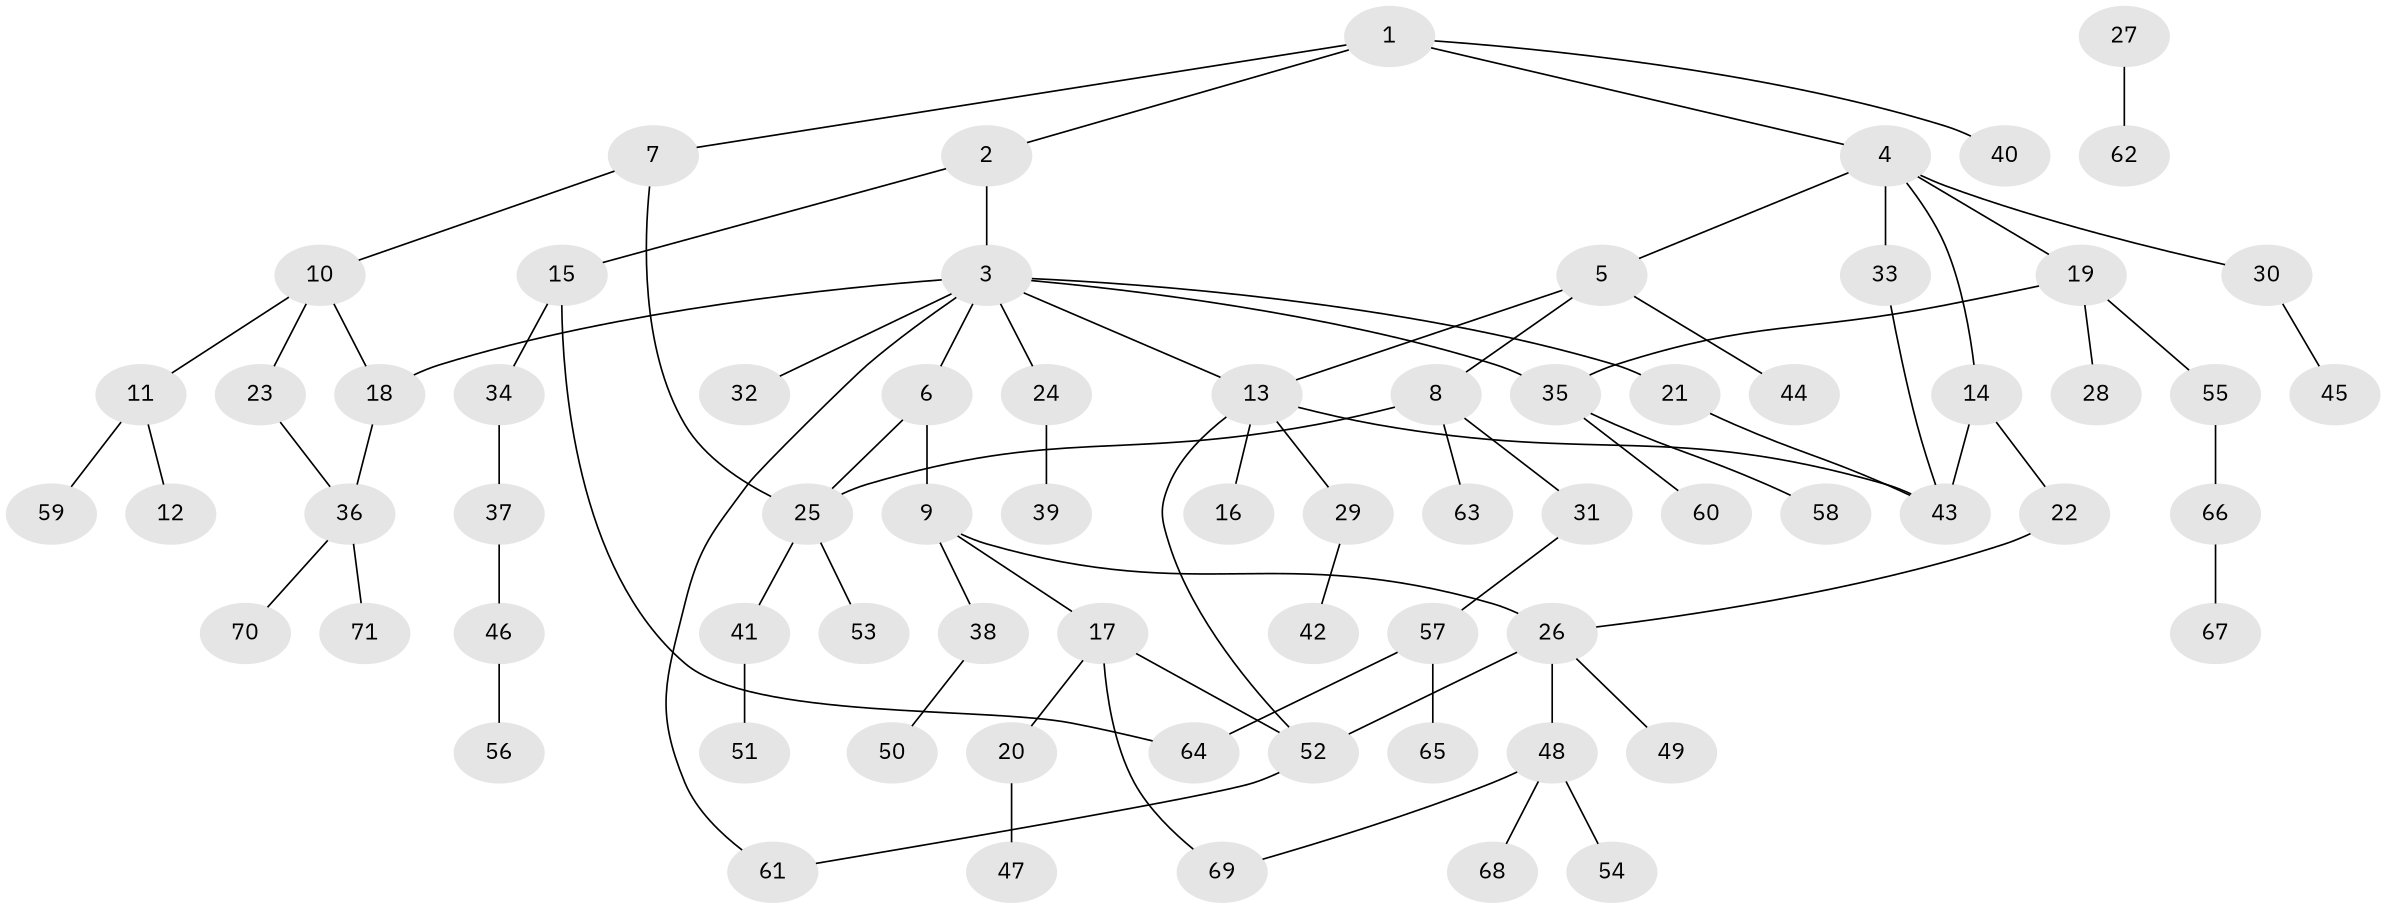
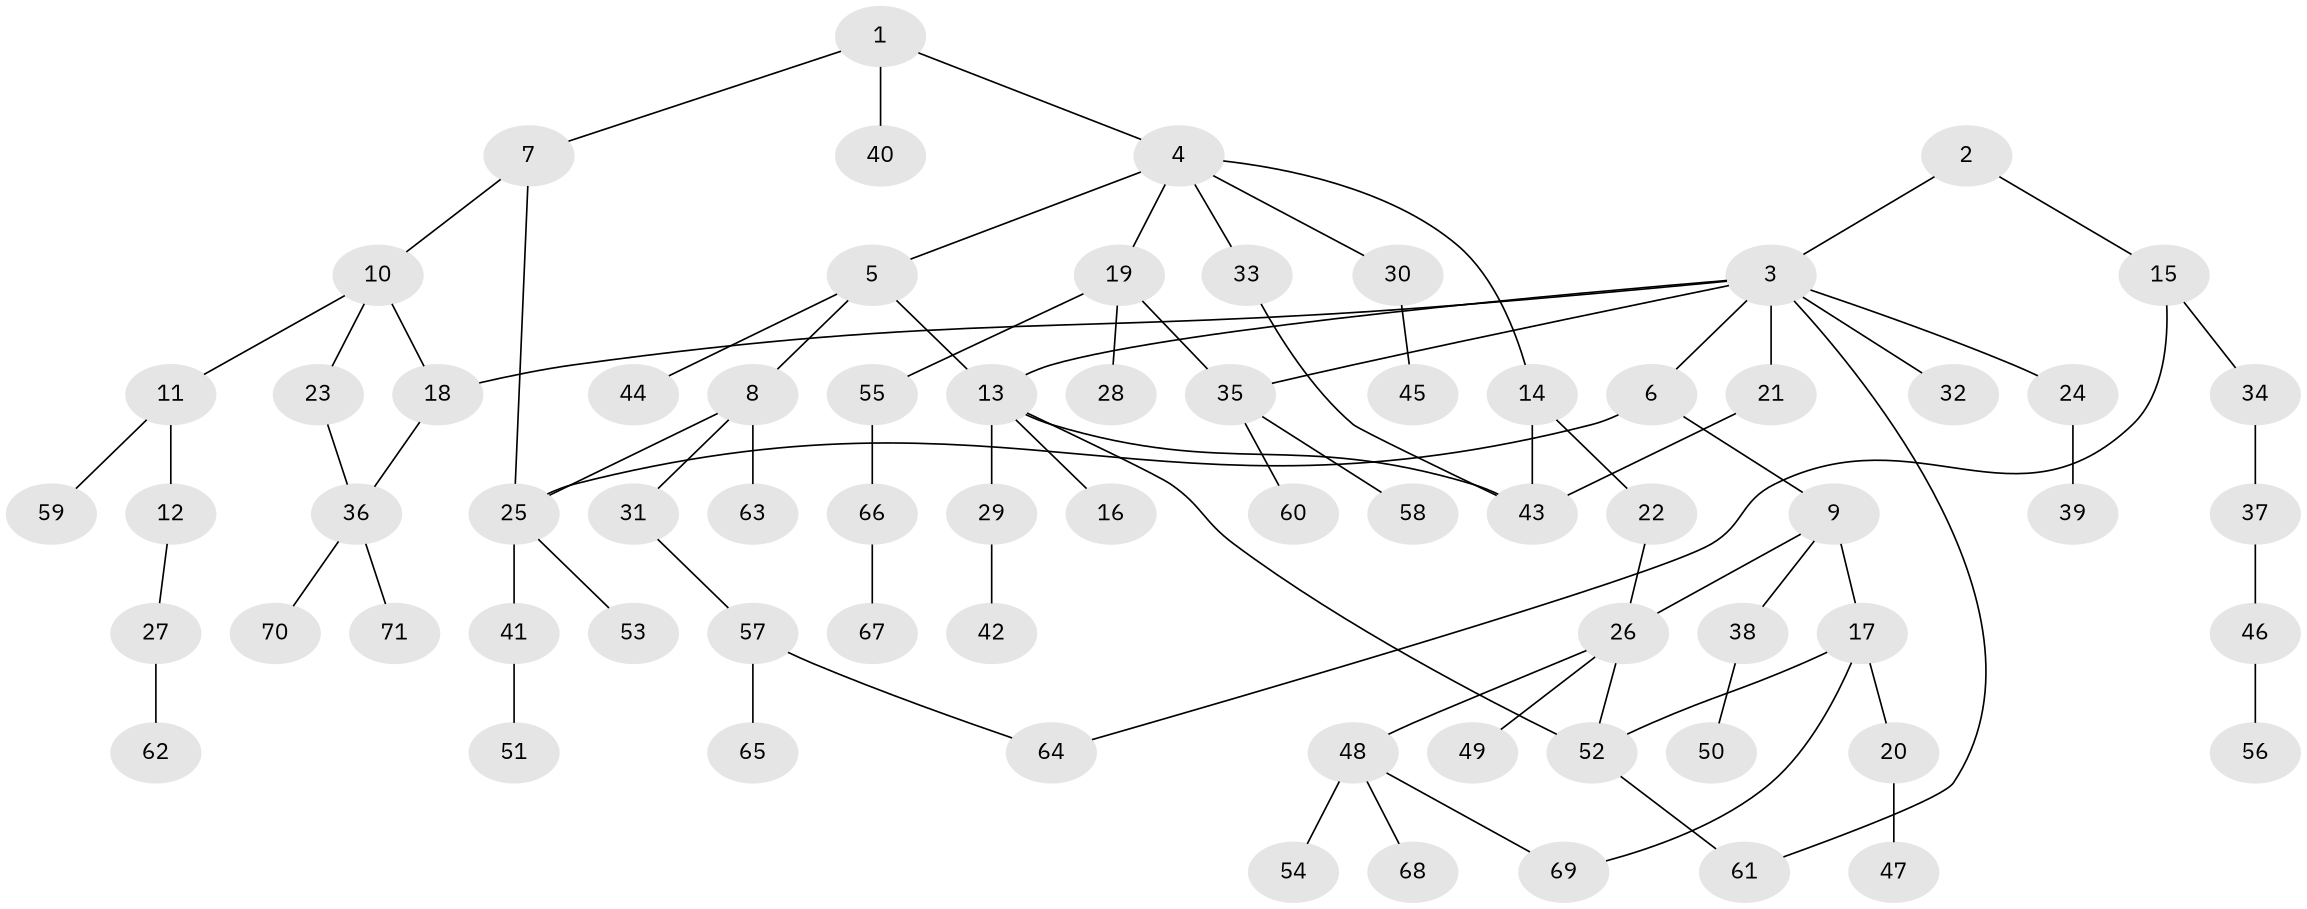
  graph {
    fontname="IBM Plex Sans"
    node [color=gray90 fontname="IBM Plex Sans" style=filled]
    edge [fontname="IBM Plex Sans"]
    1
    2
    4
    7
    40
    3
    15
    5
    14
    19
    30
    33
    25
    10
    46
    56
    6
    13
    18
    21
    24
    32
    35
    61
    34
    64
    9
    16
    29
    43
    52
    36
    39
    58
    60
    8
    44
    22
    28
    55
    45
    31
    63
    17
    26
    38
    53
    41
    11
    23
    57
    20
    69
    48
    49
    50
    12
    59
    27
    62
    42
    37
    47
    70
    71
    66
    51
    54
    68
    65
    67
-   1 -- 2
    1 -- 4
    1 -- 7
    1 -- 40
    2 -- 3
    2 -- 15
    4 -- 5
    4 -- 14
    4 -- 19
    4 -- 30
    4 -- 33
    7 -- 25
    7 -- 10
    3 -- 6
    3 -- 13
    3 -- 18
    3 -- 21
    3 -- 24
    3 -- 32
    3 -- 35
    3 -- 61
    15 -- 34
    15 -- 64
    5 -- 13
    5 -- 8
    5 -- 44
    14 -- 43
    14 -- 22
    19 -- 35
    19 -- 28
    19 -- 55
    30 -- 45
    33 -- 43
    25 -- 53
    25 -- 41
    10 -- 18
    10 -- 11
    10 -- 23
    46 -- 56
    6 -- 25
    6 -- 9
    13 -- 16
    13 -- 29
    13 -- 43
    13 -- 52
    18 -- 36
    21 -- 43
    24 -- 39
    35 -- 58
    35 -- 60
    34 -- 37
    9 -- 17
    9 -- 26
    9 -- 38
    29 -- 42
    52 -- 61
    36 -- 70
    36 -- 71
    8 -- 25
    8 -- 31
    8 -- 63
    22 -- 26
    55 -- 66
    31 -- 57
    17 -- 52
    17 -- 20
    17 -- 69
    26 -- 52
    26 -- 48
    26 -- 49
    38 -- 50
    41 -- 51
    11 -- 12
    11 -- 59
    23 -- 36
    57 -- 64
    57 -- 65
    20 -- 47
    48 -- 69
    48 -- 54
    48 -- 68
+   12 -- 27
    27 -- 62
    37 -- 46
    66 -- 67
  }
